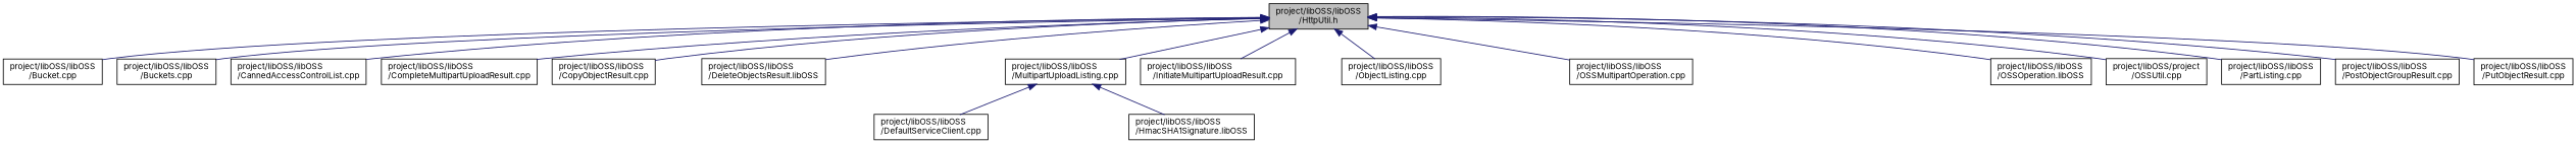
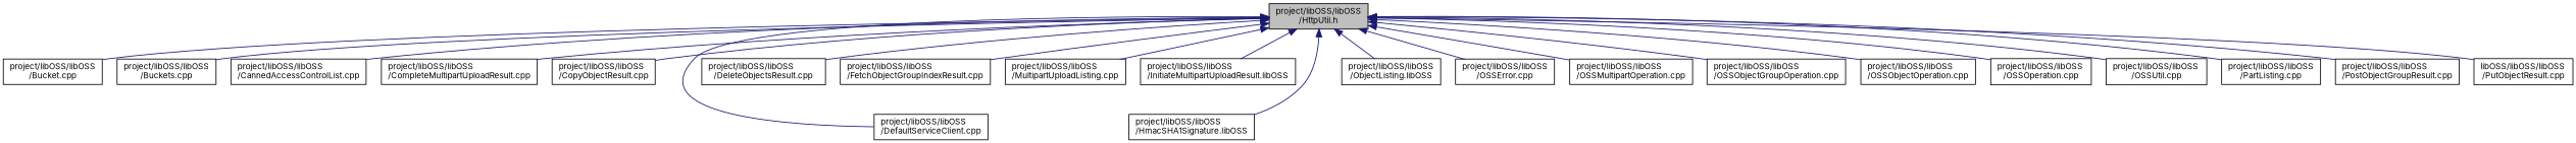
  digraph {
    fontname=Inter
    node [color=black fillcolor=white fontname=Inter fontsize=10 shape=record style=filled]
    edge [color=midnightblue dir=back fontname=Inter fontsize=10 labelfontname=Helvetica labelfontsize=10 style=solid]
    n1 [fillcolor=grey75 fontcolor=black height=0.2 label="project/libOSS/libOSS\l/HttpUtil.h" width=0.4]
    n2 [height=0.2 label="project/libOSS/libOSS\l/Bucket.cpp" width=0.4]
    n3 [height=0.2 label="project/libOSS/libOSS\l/Buckets.cpp" width=0.4]
    n4 [height=0.2 label="project/libOSS/libOSS\l/CannedAccessControlList.cpp" width=0.4]
    n5 [height=0.2 label="project/libOSS/libOSS\l/CompleteMultipartUploadResult.cpp" width=0.4]
    n6 [height=0.2 label="project/libOSS/libOSS\l/CopyObjectResult.cpp" width=0.4]
    n7 [height=0.2 label="project/libOSS/libOSS\l/DefaultServiceClient.cpp" width=0.4]
-   n8 [height=0.2 label="project/libOSS/libOSS\l/DeleteObjectsResult.libOSS" width=0.4]
+   n8 [height=0.2 label="project/libOSS/libOSS\l/DeleteObjectsResult.cpp" width=0.4]
+   n9 [height=0.2 label="project/libOSS/libOSS\l/FetchObjectGroupIndexResult.cpp" width=0.4]
    n10 [height=0.2 label="project/libOSS/libOSS\l/HmacSHA1Signature.libOSS" width=0.4]
-   n11 [height=0.2 label="project/libOSS/libOSS\l/InitiateMultipartUploadResult.cpp" width=0.4]
+   n11 [height=0.2 label="project/libOSS/libOSS\l/InitiateMultipartUploadResult.libOSS" width=0.4]
    n12 [height=0.2 label="project/libOSS/libOSS\l/MultipartUploadListing.cpp" width=0.4]
-   n13 [height=0.2 label="project/libOSS/libOSS\l/ObjectListing.cpp" width=0.4]
+   n13 [height=0.2 label="project/libOSS/libOSS\l/ObjectListing.libOSS" width=0.4]
+   n14 [height=0.2 label="project/libOSS/libOSS\l/OSSError.cpp" width=0.4]
    n15 [height=0.2 label="project/libOSS/libOSS\l/OSSMultipartOperation.cpp" width=0.4]
-   n18 [height=0.2 label="project/libOSS/libOSS\l/OSSOperation.libOSS" width=0.4]
-   n19 [height=0.2 label="project/libOSS/project\l/OSSUtil.cpp" width=0.4]
+   n16 [height=0.2 label="project/libOSS/libOSS\l/OSSObjectGroupOperation.cpp" width=0.4]
+   n17 [height=0.2 label="project/libOSS/libOSS\l/OSSObjectOperation.cpp" width=0.4]
+   n18 [height=0.2 label="project/libOSS/libOSS\l/OSSOperation.cpp" width=0.4]
+   n19 [height=0.2 label="project/libOSS/libOSS\l/OSSUtil.cpp" width=0.4]
    n20 [height=0.2 label="project/libOSS/libOSS\l/PartListing.cpp" width=0.4]
    n21 [height=0.2 label="project/libOSS/libOSS\l/PostObjectGroupResult.cpp" width=0.4]
-   n22 [height=0.2 label="project/libOSS/libOSS\l/PutObjectResult.cpp" width=0.4]
+   n22 [height=0.2 label="libOSS/libOSS/libOSS\l/PutObjectResult.cpp" width=0.4]
    n1 -> n2
    n1 -> n3
    n1 -> n4
    n1 -> n5
    n1 -> n6
-   n12 -> n7
+   n1 -> n7
    n1 -> n8
-   n12 -> n10
+   n1 -> n9
+   n1 -> n10
    n1 -> n11
    n1 -> n12
    n1 -> n13
+   n1 -> n14
    n1 -> n15
+   n1 -> n16
+   n1 -> n17
    n1 -> n18
    n1 -> n19
    n1 -> n20
    n1 -> n21
    n1 -> n22
  }
